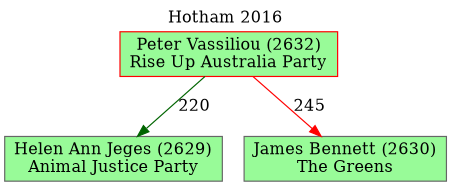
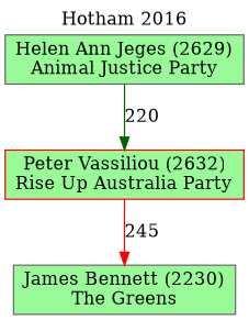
  digraph {
    label="Hotham 2016"
    labelloc=t
    mclimit=10
    node [color=gray40 fillcolor=palegreen shape=box style=filled]
    n1 [label="Helen Ann Jeges (2629)\nAnimal Justice Party"]
-   n2 [label="James Bennett (2630)\nThe Greens"]
+   n2 [label="James Bennett (2230)\nThe Greens"]
    n3 [color=red label="Peter Vassiliou (2632)\nRise Up Australia Party"]
-   n3 -> n1 [color=darkgreen label=220]
+   n1 -> n3 [color=darkgreen label=220]
    n3 -> n2 [color=red label=245]
  }
